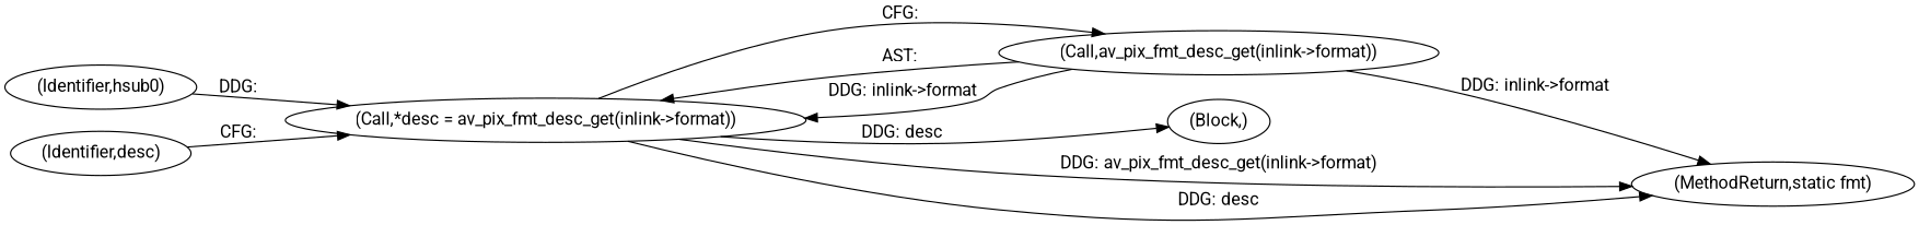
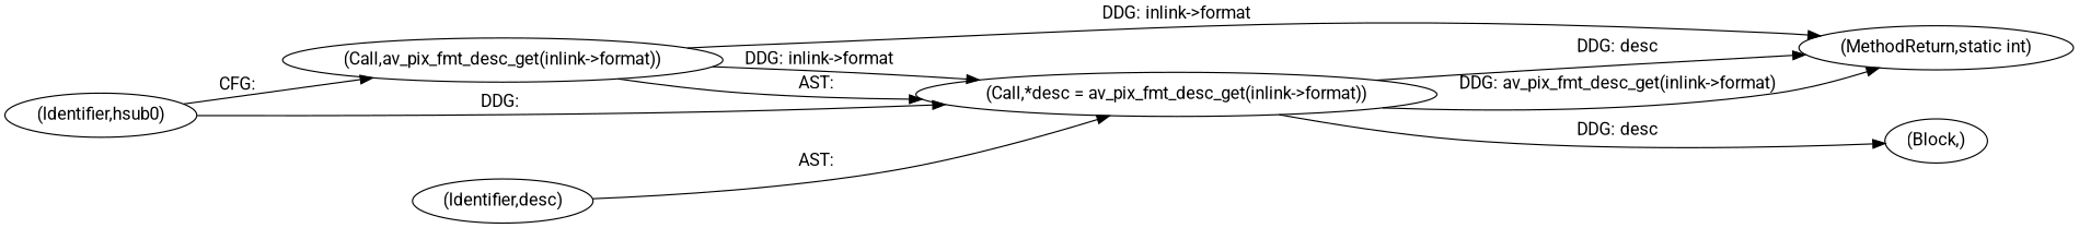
  digraph {
    fontname=Roboto
    rankdir=LR
    node [fontname=Roboto]
    edge [fontname=Roboto]
    n1 [label="(Call,*desc = av_pix_fmt_desc_get(inlink->format))"]
    n2 [label="(Call,av_pix_fmt_desc_get(inlink->format))"]
    n3 [label="(Block,)"]
-   n4 [label="(MethodReturn,static fmt)"]
+   n4 [label="(MethodReturn,static int)"]
    n5 [label="(Identifier,hsub0)"]
    n6 [label="(Identifier,desc)"]
-   n1 -> n2 [label="CFG: "]
+   n5 -> n2 [label="CFG: "]
    n1 -> n3 [label="DDG: desc"]
    n1 -> n4 [label="DDG: av_pix_fmt_desc_get(inlink->format)"]
    n1 -> n4 [label="DDG: desc"]
    n2 -> n1 [label="AST: "]
    n2 -> n1 [label="DDG: inlink->format"]
    n2 -> n4 [label="DDG: inlink->format"]
    n5 -> n1 [label="DDG: "]
-   n6 -> n1 [label="CFG: "]
+   n6 -> n1 [label="AST: "]
  }
